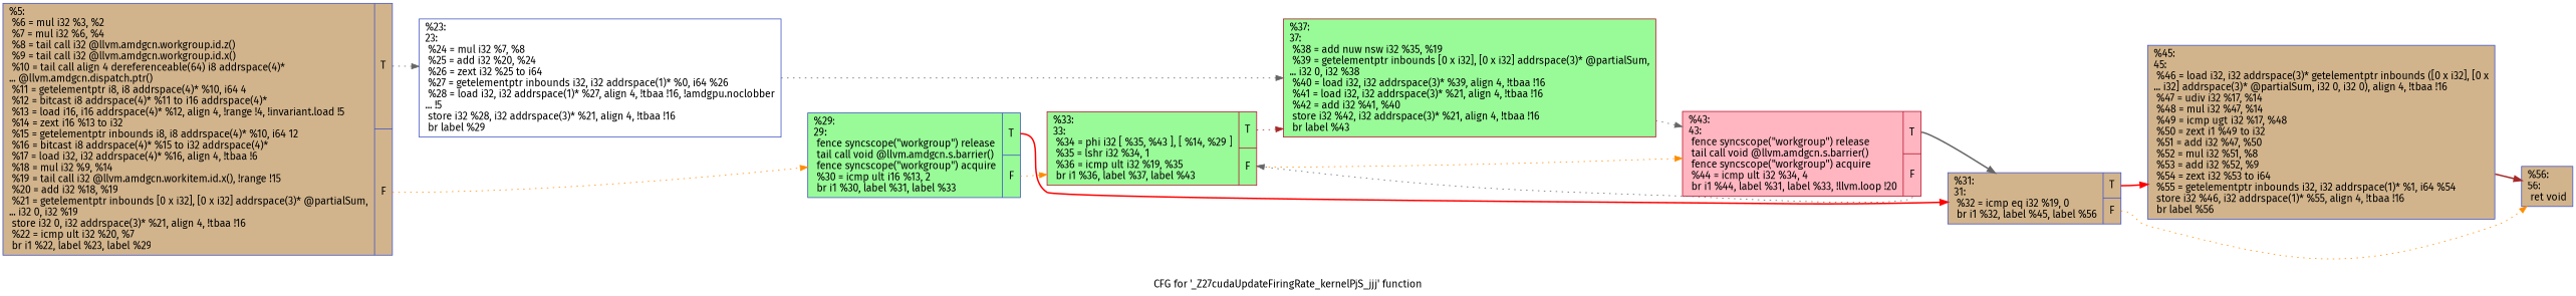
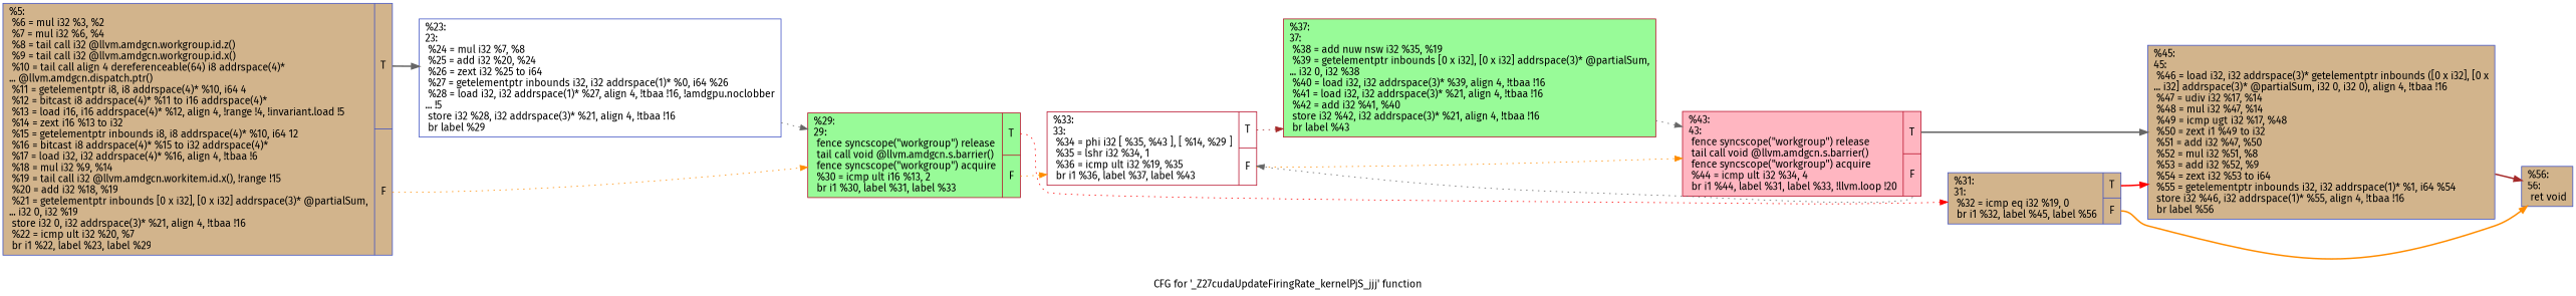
  digraph {
    fontname="Fira Sans"
    label="CFG for '_Z27cudaUpdateFiringRate_kernelPjS_jjj' function"
    rankdir=LR
    node [color="#3d50c3ff" fillcolor=tan fontname="Fira Sans" shape=record style=filled]
    edge [color=gray40 fontname="Fira Sans" style=dotted tailport=s0]
    n1 [label="{%5:\l  %6 = mul i32 %3, %2\l  %7 = mul i32 %6, %4\l  %8 = tail call i32 @llvm.amdgcn.workgroup.id.z()\l  %9 = tail call i32 @llvm.amdgcn.workgroup.id.x()\l  %10 = tail call align 4 dereferenceable(64) i8 addrspace(4)*\l... @llvm.amdgcn.dispatch.ptr()\l  %11 = getelementptr i8, i8 addrspace(4)* %10, i64 4\l  %12 = bitcast i8 addrspace(4)* %11 to i16 addrspace(4)*\l  %13 = load i16, i16 addrspace(4)* %12, align 4, !range !4, !invariant.load !5\l  %14 = zext i16 %13 to i32\l  %15 = getelementptr inbounds i8, i8 addrspace(4)* %10, i64 12\l  %16 = bitcast i8 addrspace(4)* %15 to i32 addrspace(4)*\l  %17 = load i32, i32 addrspace(4)* %16, align 4, !tbaa !6\l  %18 = mul i32 %9, %14\l  %19 = tail call i32 @llvm.amdgcn.workitem.id.x(), !range !15\l  %20 = add i32 %18, %19\l  %21 = getelementptr inbounds [0 x i32], [0 x i32] addrspace(3)* @partialSum,\l... i32 0, i32 %19\l  store i32 0, i32 addrspace(3)* %21, align 4, !tbaa !16\l  %22 = icmp ult i32 %20, %7\l  br i1 %22, label %23, label %29\l|{<s0>T|<s1>F}}"]
    n2 [fillcolor=white label="{%23:\l23:                                               \l  %24 = mul i32 %7, %8\l  %25 = add i32 %20, %24\l  %26 = zext i32 %25 to i64\l  %27 = getelementptr inbounds i32, i32 addrspace(1)* %0, i64 %26\l  %28 = load i32, i32 addrspace(1)* %27, align 4, !tbaa !16, !amdgpu.noclobber\l... !5\l  store i32 %28, i32 addrspace(3)* %21, align 4, !tbaa !16\l  br label %29\l}"]
-   n3 [fillcolor=palegreen label="{%29:\l29:                                               \l  fence syncscope(\"workgroup\") release\l  tail call void @llvm.amdgcn.s.barrier()\l  fence syncscope(\"workgroup\") acquire\l  %30 = icmp ult i16 %13, 2\l  br i1 %30, label %31, label %33\l|{<s0>T|<s1>F}}"]
+   n3 [color="#b70d28ff" fillcolor=palegreen label="{%29:\l29:                                               \l  fence syncscope(\"workgroup\") release\l  tail call void @llvm.amdgcn.s.barrier()\l  fence syncscope(\"workgroup\") acquire\l  %30 = icmp ult i16 %13, 2\l  br i1 %30, label %31, label %33\l|{<s0>T|<s1>F}}"]
    n4 [label="{%31:\l31:                                               \l  %32 = icmp eq i32 %19, 0\l  br i1 %32, label %45, label %56\l|{<s0>T|<s1>F}}"]
-   n5 [color="#b70d28ff" fillcolor=palegreen label="{%33:\l33:                                               \l  %34 = phi i32 [ %35, %43 ], [ %14, %29 ]\l  %35 = lshr i32 %34, 1\l  %36 = icmp ult i32 %19, %35\l  br i1 %36, label %37, label %43\l|{<s0>T|<s1>F}}"]
+   n5 [color="#b70d28ff" fillcolor=white label="{%33:\l33:                                               \l  %34 = phi i32 [ %35, %43 ], [ %14, %29 ]\l  %35 = lshr i32 %34, 1\l  %36 = icmp ult i32 %19, %35\l  br i1 %36, label %37, label %43\l|{<s0>T|<s1>F}}"]
    n6 [label="{%45:\l45:                                               \l  %46 = load i32, i32 addrspace(3)* getelementptr inbounds ([0 x i32], [0 x\l... i32] addrspace(3)* @partialSum, i32 0, i32 0), align 4, !tbaa !16\l  %47 = udiv i32 %17, %14\l  %48 = mul i32 %47, %14\l  %49 = icmp ugt i32 %17, %48\l  %50 = zext i1 %49 to i32\l  %51 = add i32 %47, %50\l  %52 = mul i32 %51, %8\l  %53 = add i32 %52, %9\l  %54 = zext i32 %53 to i64\l  %55 = getelementptr inbounds i32, i32 addrspace(1)* %1, i64 %54\l  store i32 %46, i32 addrspace(1)* %55, align 4, !tbaa !16\l  br label %56\l}"]
    n7 [label="{%56:\l56:                                               \l  ret void\l}"]
    n8 [color="#b70d28ff" fillcolor=palegreen label="{%37:\l37:                                               \l  %38 = add nuw nsw i32 %35, %19\l  %39 = getelementptr inbounds [0 x i32], [0 x i32] addrspace(3)* @partialSum,\l... i32 0, i32 %38\l  %40 = load i32, i32 addrspace(3)* %39, align 4, !tbaa !16\l  %41 = load i32, i32 addrspace(3)* %21, align 4, !tbaa !16\l  %42 = add i32 %41, %40\l  store i32 %42, i32 addrspace(3)* %21, align 4, !tbaa !16\l  br label %43\l}"]
    n9 [color="#b70d28ff" fillcolor=lightpink label="{%43:\l43:                                               \l  fence syncscope(\"workgroup\") release\l  tail call void @llvm.amdgcn.s.barrier()\l  fence syncscope(\"workgroup\") acquire\l  %44 = icmp ult i32 %34, 4\l  br i1 %44, label %31, label %33, !llvm.loop !20\l|{<s0>T|<s1>F}}"]
-   n1 -> n2
+   n1 -> n2 [style=bold]
    n1 -> n3 [color=darkorange tailport=s1]
-   n2 -> n8
-   n3 -> n4 [color=red style=bold]
+   n2 -> n3
+   n3 -> n4 [color=red]
    n3 -> n5 [color=darkorange tailport=s1]
    n4 -> n6 [color=red style=bold]
-   n4 -> n7 [color=darkorange tailport=s1]
+   n4 -> n7 [color=darkorange style=bold tailport=s1]
    n5 -> n8 [color=brown]
    n5 -> n9 [color=darkorange tailport=s1]
    n6 -> n7 [color=brown style=bold]
    n8 -> n9
-   n9 -> n4 [style=bold]
+   n9 -> n6 [style=bold]
    n9 -> n5 [tailport=s1]
  }
